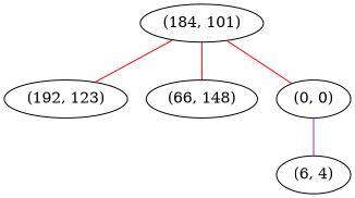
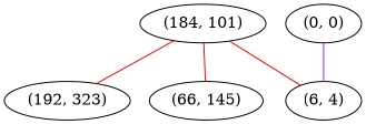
  graph {
    edge [color=red weight=1]
    n1 [label="(184, 101)"]
-   "(192, 123)"
-   "(66, 148)"
+   "(192, 123)" [label="(192, 323)"]
+   "(66, 148)" [label="(66, 145)"]
    n4 [label="(6, 4)"]
    "(0, 0)"
    n1 -- "(192, 123)"
    n1 -- "(66, 148)"
-   n1 -- "(0, 0)"
+   n1 -- n4
    "(0, 0)" -- n4 [color=purple weight=4]
  }
